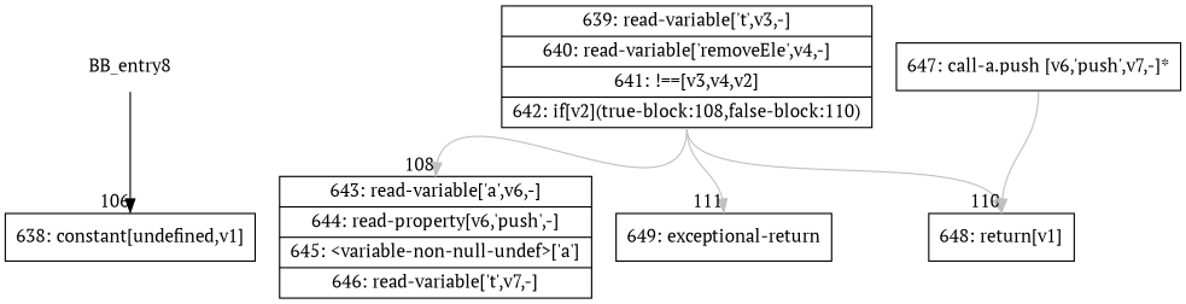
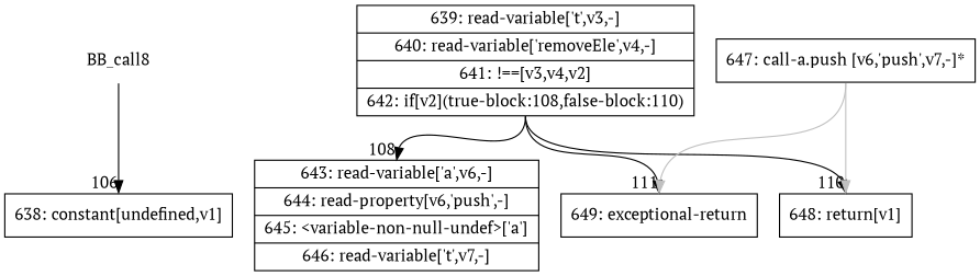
  digraph {
    fontname="PT Serif"
    rankdir=TD
    node [fontname="PT Serif" shape=record]
    edge [fontname="PT Serif" headport=n tailport=s]
-   BB_entry8 [shape=none]
+   BB_entry8 [shape=none label=BB_call8]
    n2 [label="{638: constant[undefined,v1]}"]
    n3 [label="{639: read-variable['t',v3,-]|640: read-variable['removeEle',v4,-]|641: !==[v3,v4,v2]|642: if[v2](true-block:108,false-block:110)}"]
    n4 [label="{643: read-variable['a',v6,-]|644: read-property[v6,'push',-]|645: \<variable-non-null-undef\>['a']|646: read-variable['t',v7,-]}"]
    n5 [label="{648: return[v1]}"]
    n6 [label="{649: exceptional-return}"]
    n7 [label="{647: call-a.push [v6,'push',v7,-]*}"]
    BB_entry8 -> n2 [headlabel="    106"]
-   n3 -> n4 [headlabel="      108" color=gray]
-   n3 -> n5 [headlabel="      110" color=gray]
-   n3 -> n6 [color=gray headlabel="      111"]
+   n3 -> n4 [headlabel="      108"]
+   n3 -> n5 [headlabel="      110"]
+   n3 -> n6 [color=black headlabel="      111"]
    n7 -> n5 [color=gray]
+   n7 -> n6 [color=gray]
  }
